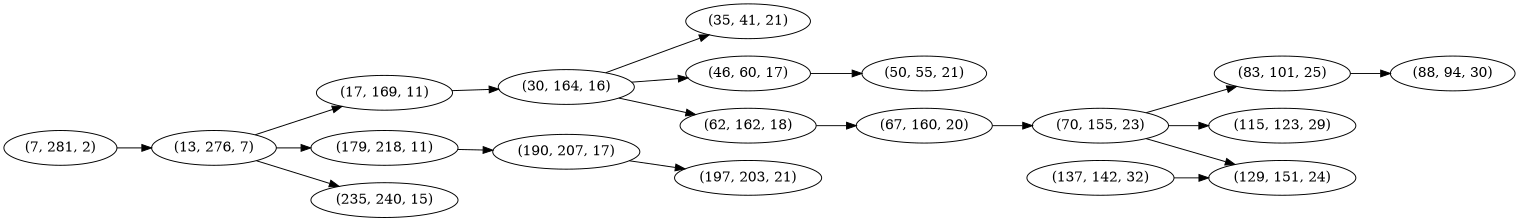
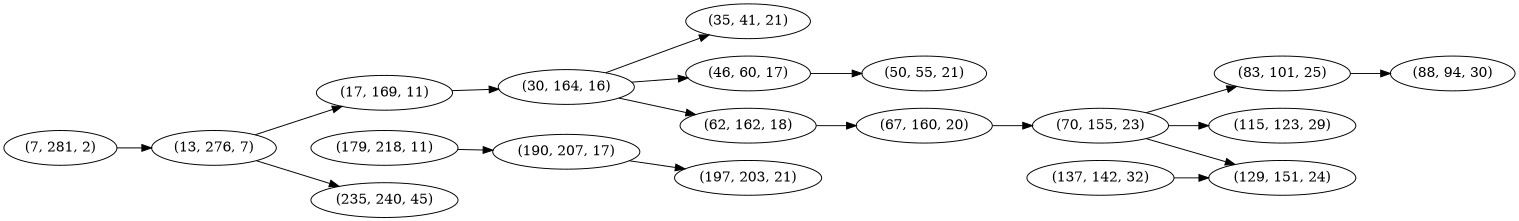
  digraph {
    rankdir=LR
    "(7, 281, 2)"
    "(13, 276, 7)"
    "(17, 169, 11)"
    "(179, 218, 11)"
-   "(235, 240, 15)"
+   "(235, 240, 15)" [label="(235, 240, 45)"]
    "(30, 164, 16)"
    "(190, 207, 17)"
    "(35, 41, 21)"
    "(46, 60, 17)"
    "(62, 162, 18)"
    "(50, 55, 21)"
    "(67, 160, 20)"
    "(70, 155, 23)"
    "(83, 101, 25)"
    "(115, 123, 29)"
    "(129, 151, 24)"
    "(88, 94, 30)"
    "(137, 142, 32)"
    "(197, 203, 21)"
    "(7, 281, 2)" -> "(13, 276, 7)"
    "(13, 276, 7)" -> "(17, 169, 11)"
-   "(13, 276, 7)" -> "(179, 218, 11)"
    "(13, 276, 7)" -> "(235, 240, 15)"
    "(17, 169, 11)" -> "(30, 164, 16)"
    "(179, 218, 11)" -> "(190, 207, 17)"
    "(30, 164, 16)" -> "(35, 41, 21)"
    "(30, 164, 16)" -> "(46, 60, 17)"
    "(30, 164, 16)" -> "(62, 162, 18)"
    "(190, 207, 17)" -> "(197, 203, 21)"
    "(46, 60, 17)" -> "(50, 55, 21)"
    "(62, 162, 18)" -> "(67, 160, 20)"
    "(67, 160, 20)" -> "(70, 155, 23)"
    "(70, 155, 23)" -> "(83, 101, 25)"
    "(70, 155, 23)" -> "(115, 123, 29)"
    "(70, 155, 23)" -> "(129, 151, 24)"
    "(83, 101, 25)" -> "(88, 94, 30)"
    "(137, 142, 32)" -> "(129, 151, 24)"
  }
